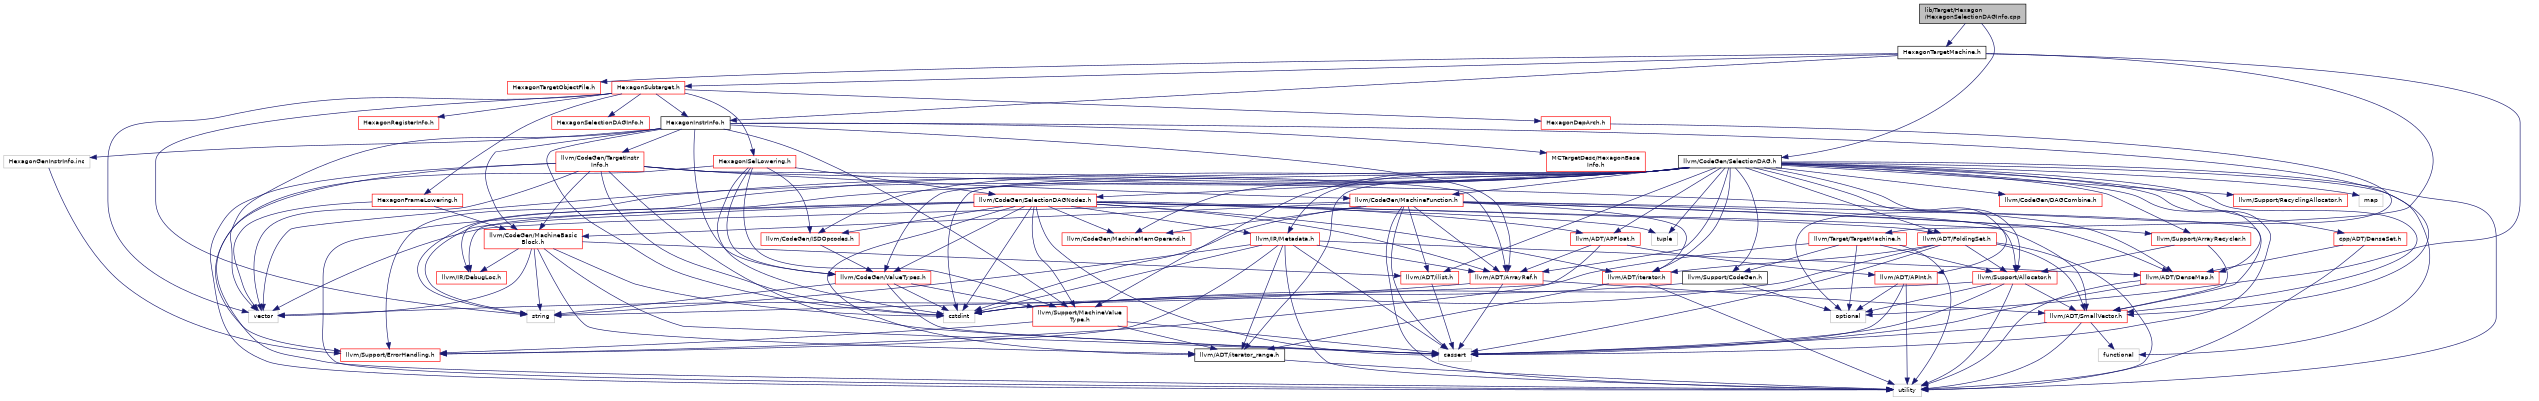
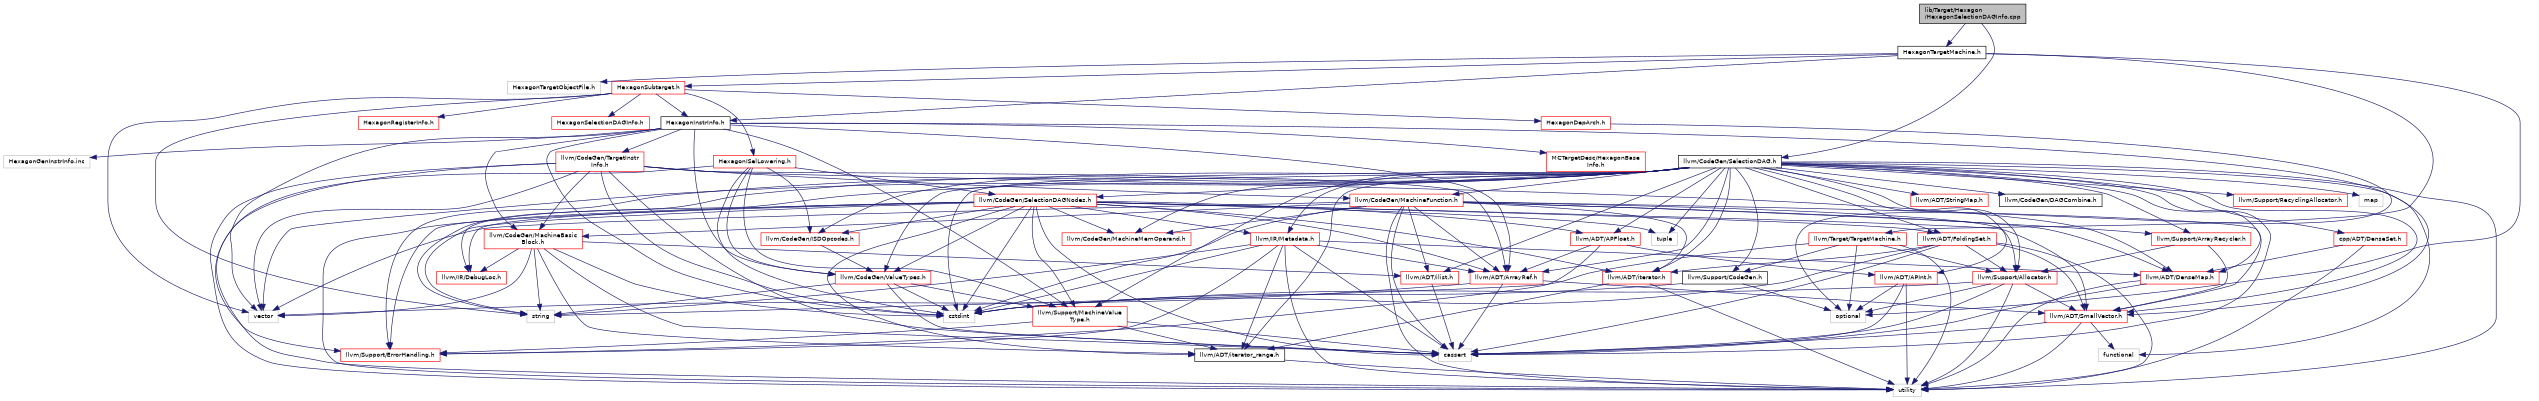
  digraph {
    node [color=red fontname=Helvetica fontsize=10 shape=record]
    edge [color=midnightblue fontname=Helvetica fontsize=10 labelfontname=Helvetica labelfontsize=10 style=solid]
    n1 [color=black fillcolor=grey75 fontcolor=black height=0.2 label="lib/Target/Hexagon\l/HexagonSelectionDAGInfo.cpp" style=filled width=0.4]
    n2 [color=black height=0.2 label="HexagonTargetMachine.h" width=0.4]
    n3 [color=black height=0.2 label="llvm/CodeGen/SelectionDAG.h" width=0.4]
    n4 [color=black height=0.2 label="HexagonInstrInfo.h" width=0.4]
    n5 [color=grey75 height=0.2 label=optional width=0.4]
    n6 [height=0.2 label="HexagonSubtarget.h" width=0.4]
-   n7 [height=0.2 label="HexagonTargetObjectFile.h" width=0.4]
+   n7 [color=grey75 height=0.2 label="HexagonTargetObjectFile.h" width=0.4]
    n8 [height=0.2 label="llvm/Target/TargetMachine.h" width=0.4]
    n9 [height=0.2 label="llvm/ADT/ArrayRef.h" width=0.4]
    n10 [height=0.2 label="llvm/ADT/SmallVector.h" width=0.4]
    n11 [color=grey75 height=0.2 label=vector width=0.4]
    n12 [color=grey75 height=0.2 label=cstdint width=0.4]
    n13 [height=0.2 label="llvm/CodeGen/ValueTypes.h" width=0.4]
    n14 [height=0.2 label="llvm/Support/MachineValue\lType.h" width=0.4]
    n15 [color=grey75 height=0.2 label=cassert width=0.4]
    n16 [color=grey75 height=0.2 label=functional width=0.4]
    n17 [color=grey75 height=0.2 label=utility width=0.4]
    n18 [height=0.2 label="llvm/ADT/ilist.h" width=0.4]
    n19 [color=black height=0.2 label="llvm/ADT/iterator_range.h" width=0.4]
    n20 [height=0.2 label="llvm/IR/DebugLoc.h" width=0.4]
    n21 [color=grey75 height=0.2 label=string width=0.4]
    n22 [height=0.2 label="llvm/ADT/DenseMap.h" width=0.4]
    n23 [height=0.2 label="llvm/CodeGen/MachineFunction.h" width=0.4]
    n24 [height=0.2 label="llvm/Support/ErrorHandling.h" width=0.4]
    n25 [height=0.2 label="llvm/ADT/iterator.h" width=0.4]
    n26 [height=0.2 label="llvm/CodeGen/MachineMemOperand.h" width=0.4]
    n27 [height=0.2 label="llvm/Support/Allocator.h" width=0.4]
    n28 [height=0.2 label="llvm/Support/ArrayRecycler.h" width=0.4]
    n29 [height=0.2 label="llvm/CodeGen/ISDOpcodes.h" width=0.4]
    n30 [height=0.2 label="llvm/CodeGen/SelectionDAGNodes.h" width=0.4]
    n31 [height=0.2 label="llvm/ADT/APFloat.h" width=0.4]
    n32 [height=0.2 label="llvm/ADT/FoldingSet.h" width=0.4]
    n33 [height=0.2 label="llvm/IR/Metadata.h" width=0.4]
    n34 [color=grey75 height=0.2 label=tuple width=0.4]
    n35 [height=0.2 label="llvm/ADT/APInt.h" width=0.4]
    n36 [color=black height=0.2 label="llvm/Support/CodeGen.h" width=0.4]
    n37 [height=0.2 label="cpp/ADT/DenseSet.h" width=0.4]
-   n39 [height=0.2 label="llvm/CodeGen/DAGCombine.h" width=0.4]
+   n38 [height=0.2 label="llvm/ADT/StringMap.h" width=0.4]
+   n39 [color=black height=0.2 label="llvm/CodeGen/DAGCombine.h" width=0.4]
    n40 [height=0.2 label="llvm/Support/RecyclingAllocator.h" width=0.4]
    n41 [color=grey75 height=0.2 label=map width=0.4]
    n42 [height=0.2 label="MCTargetDesc/HexagonBase\lInfo.h" width=0.4]
    n43 [height=0.2 label="llvm/CodeGen/MachineBasic\lBlock.h" width=0.4]
    n44 [height=0.2 label="llvm/CodeGen/TargetInstr\lInfo.h" width=0.4]
    n45 [color=grey75 height=0.2 label="HexagonGenInstrInfo.inc" width=0.4]
    n46 [height=0.2 label="HexagonDepArch.h" width=0.4]
-   n47 [height=0.2 label="HexagonFrameLowering.h" width=0.4]
    n48 [height=0.2 label="HexagonISelLowering.h" width=0.4]
    n49 [height=0.2 label="HexagonRegisterInfo.h" width=0.4]
    n50 [height=0.2 label="HexagonSelectionDAGInfo.h" width=0.4]
    n1 -> n2
    n1 -> n3
    n2 -> n4
    n2 -> n5
    n2 -> n6
    n2 -> n7
    n2 -> n8
    n3 -> n9
    n3 -> n10
    n3 -> n11
    n3 -> n12
    n3 -> n13
    n3 -> n14
    n3 -> n15
    n3 -> n16
    n3 -> n17
    n3 -> n18
    n3 -> n19
    n3 -> n20
    n3 -> n21
    n3 -> n22
    n3 -> n23
    n3 -> n24
    n3 -> n25
    n3 -> n26
    n3 -> n27
    n3 -> n28
    n3 -> n29
    n3 -> n30
    n3 -> n31
    n3 -> n32
    n3 -> n33
    n3 -> n34
    n3 -> n35
    n3 -> n36
    n3 -> n37
+   n3 -> n38
    n3 -> n39
    n3 -> n40
    n3 -> n41
    n4 -> n9
    n4 -> n10
    n4 -> n11
    n4 -> n12
    n4 -> n13
    n4 -> n14
    n4 -> n42
    n4 -> n43
    n4 -> n44
    n4 -> n45
    n6 -> n4
    n6 -> n11
    n6 -> n21
    n6 -> n46
-   n6 -> n47
    n6 -> n48
    n6 -> n49
    n6 -> n50
    n8 -> n5
    n8 -> n17
    n8 -> n21
    n8 -> n27
    n8 -> n36
    n9 -> n10
    n9 -> n11
    n9 -> n15
    n10 -> n15
    n10 -> n16
    n10 -> n17
    n13 -> n12
    n13 -> n14
    n13 -> n15
    n13 -> n21
    n14 -> n15
    n14 -> n19
    n14 -> n24
    n18 -> n15
    n19 -> n17
    n22 -> n15
    n22 -> n17
    n23 -> n9
    n23 -> n10
    n23 -> n11
    n23 -> n12
    n23 -> n15
    n23 -> n17
    n23 -> n18
    n23 -> n22
    n23 -> n25
    n23 -> n26
    n23 -> n27
    n23 -> n28
    n23 -> n43
    n25 -> n17
    n25 -> n19
    n27 -> n5
    n27 -> n10
    n27 -> n12
    n27 -> n15
    n27 -> n17
    n28 -> n10
    n28 -> n27
    n29 -> n13
    n30 -> n9
    n30 -> n10
    n30 -> n12
    n30 -> n13
    n30 -> n14
    n30 -> n15
    n30 -> n17
    n30 -> n19
    n30 -> n20
    n30 -> n21
-   n45 -> n24
+   n30 -> n24
    n30 -> n25
    n30 -> n26
    n30 -> n29
    n30 -> n31
    n30 -> n32
    n30 -> n33
    n30 -> n34
    n31 -> n9
    n31 -> n24
    n31 -> n35
    n32 -> n10
    n32 -> n12
    n32 -> n15
    n32 -> n17
    n32 -> n25
    n32 -> n27
    n33 -> n9
    n33 -> n12
    n33 -> n15
    n33 -> n17
    n33 -> n19
    n33 -> n21
    n33 -> n22
    n33 -> n24
    n35 -> n5
    n35 -> n15
    n35 -> n17
    n36 -> n5
    n36 -> n12
    n37 -> n17
    n37 -> n22
    n43 -> n11
    n43 -> n12
    n43 -> n15
    n43 -> n18
    n43 -> n19
    n43 -> n20
    n43 -> n21
    n44 -> n9
    n44 -> n11
    n44 -> n12
    n44 -> n15
    n44 -> n17
    n44 -> n22
    n44 -> n23
    n44 -> n24
    n44 -> n43
    n46 -> n5
-   n47 -> n11
-   n47 -> n43
    n48 -> n12
    n48 -> n13
    n48 -> n14
    n48 -> n17
    n48 -> n29
    n48 -> n30
  }
